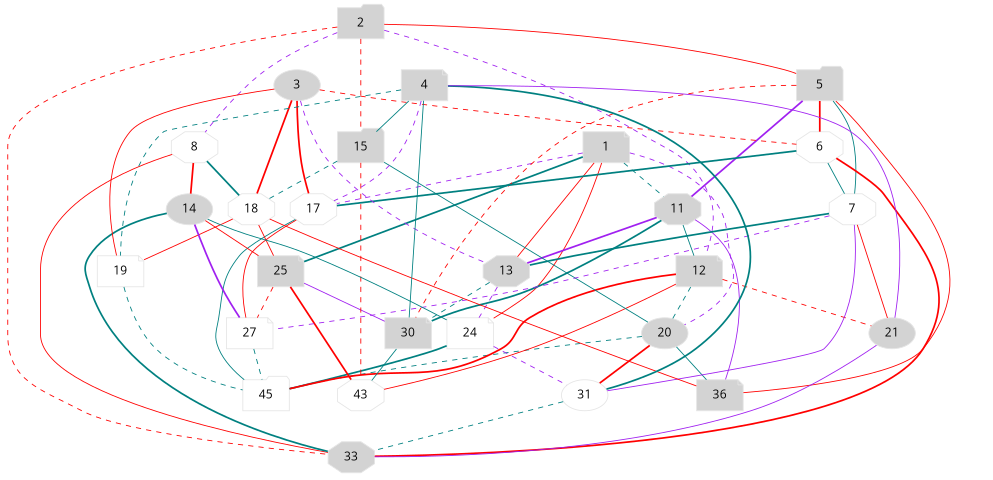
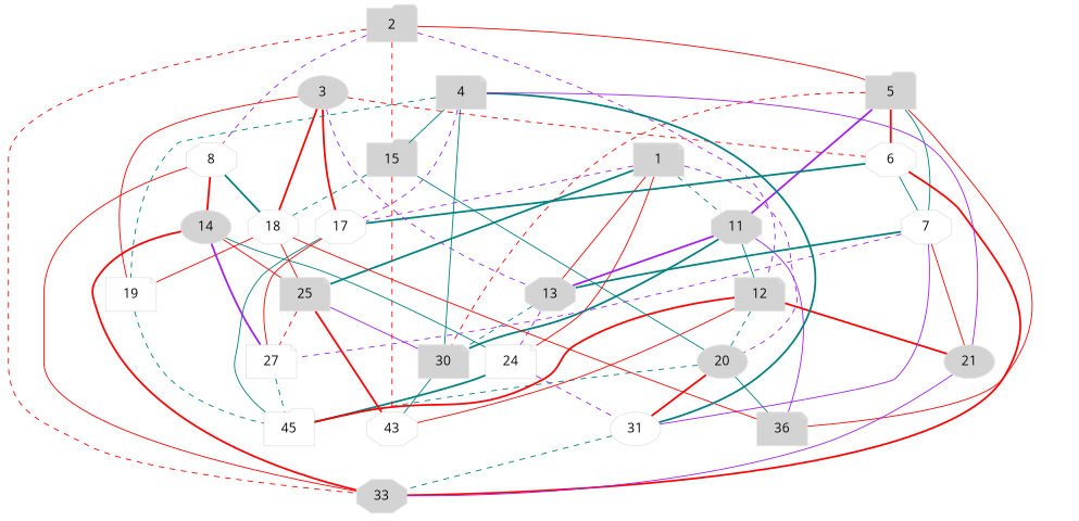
  graph {
    fontname="Open Sans"
    node [color=gray90 fillcolor=lightgrey fontname="Open Sans" shape=note style=filled]
    edge [color=red fontname="Open Sans" style=solid]
    1 [super="+22"]
    11 [shape=octagon super="+34"]
    13 [shape=octagon super="+35"]
    17 [fillcolor=white shape=octagon super="+46"]
    20 [shape=ellipse super="+26"]
    24 [fillcolor=white super="+29"]
    25 [super="+40"]
    12 [super="+16"]
    30 [super="+47"]
    36
    27 [fillcolor=white super="+41"]
    45 [fillcolor=white shape=folder super="+50"]
    31 [fillcolor=white shape=ellipse super="+39"]
    43 [fillcolor=white shape=octagon super="+48"]
    2 [shape=folder super="+42"]
    5 [shape=folder super="+28"]
    8 [fillcolor=white shape=octagon]
    15 [shape=folder super="+32"]
    33 [shape=octagon super="+37"]
    6 [fillcolor=white shape=octagon super="+49"]
    7 [fillcolor=white shape=octagon super="+23"]
    18 [fillcolor=white shape=octagon super="+44"]
    14 [shape=ellipse super="+38"]
    21 [shape=ellipse]
    3 [shape=ellipse super="+9"]
    19 [fillcolor=white]
    4 [super="+10"]
    1 -- 11 [color=teal style=dashed]
    1 -- 13
    1 -- 17 [color=purple style=dashed]
    1 -- 20 [color=purple style=dashed]
    1 -- 24
    1 -- 25 [color=teal style=bold]
    11 -- 13 [color=purple style=bold]
    11 -- 12 [color=teal]
    11 -- 30 [color=teal style=bold]
    11 -- 36 [color=purple]
    13 -- 24 [color=purple style=dashed]
    13 -- 30 [color=teal style=dashed]
    17 -- 27
    17 -- 45 [color=teal]
    20 -- 36 [color=teal]
    20 -- 45 [color=teal style=dashed]
    20 -- 31 [style=bold]
    24 -- 45 [color=teal style=bold]
    24 -- 31 [color=purple style=dashed weight=2]
    25 -- 30 [color=purple]
    25 -- 27 [style=dashed]
    25 -- 43 [style=bold]
    12 -- 20 [color=teal style=dashed]
    12 -- 45 [style=bold]
    12 -- 43
-   12 -- 21 [style=dashed]
+   12 -- 21 [style=bold]
    30 -- 43 [color=teal]
    27 -- 45 [color=teal style=dashed]
    31 -- 33 [color=teal style=dashed]
    2 -- 12 [color=purple style=dashed]
    2 -- 5
    2 -- 8 [color=purple style=dashed]
    2 -- 15 [style=dashed]
    2 -- 33 [style=dashed]
    5 -- 11 [color=purple style=bold]
    5 -- 30 [style=dashed]
    5 -- 36
    5 -- 6 [style=bold]
    5 -- 7 [color=teal]
    8 -- 33
    8 -- 18 [color=teal style=bold]
    8 -- 14 [style=bold]
    15 -- 20 [color=teal]
    15 -- 43 [style=dashed weight=2]
    15 -- 18 [color=teal style=dashed]
    6 -- 17 [color=teal style=bold]
    6 -- 33 [style=bold]
    6 -- 7 [color=teal]
    7 -- 13 [color=teal style=bold]
    7 -- 27 [color=purple style=dashed]
    7 -- 31 [color=purple]
    7 -- 21
    18 -- 25
    18 -- 36
    18 -- 19
    14 -- 24 [color=teal]
    14 -- 25
    14 -- 27 [color=purple style=bold weight=2]
-   14 -- 33 [color=teal style=bold]
+   14 -- 33 [style=bold]
    21 -- 33 [color=purple]
    3 -- 13 [color=purple style=dashed]
    3 -- 17 [style=bold]
    3 -- 6 [style=dashed weight=2]
    3 -- 18 [style=bold]
    3 -- 19
    19 -- 45 [color=teal style=dashed]
    4 -- 17 [color=purple style=dashed]
    4 -- 30 [color=teal]
    4 -- 31 [color=teal style=bold]
    4 -- 15 [color=teal]
    4 -- 21 [color=purple]
    4 -- 19 [color=teal style=dashed]
  }
